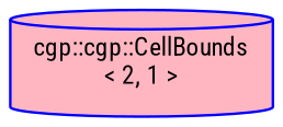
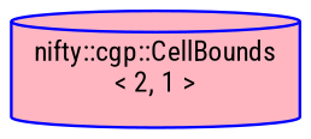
  digraph {
    rankdir=LR
    fontname="Roboto Condensed"
-   n1 [color=blue fillcolor=lightpink fontname="Roboto Condensed" fontsize=10 height=0.2 label="cgp::cgp::CellBounds\l\< 2, 1 \>" shape=cylinder style=filled width=0.4]
+   n1 [color=blue fillcolor=lightpink fontname="Roboto Condensed" fontsize=10 height=0.2 label="nifty::cgp::CellBounds\l\< 2, 1 \>" shape=cylinder style=filled width=0.4]
  }
